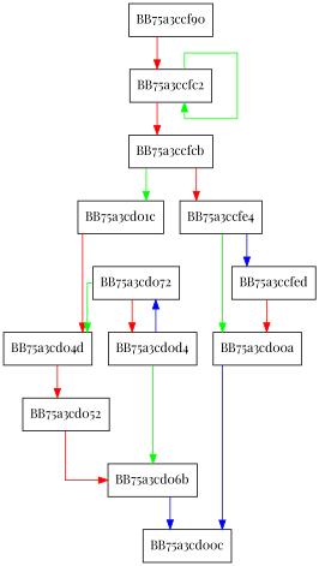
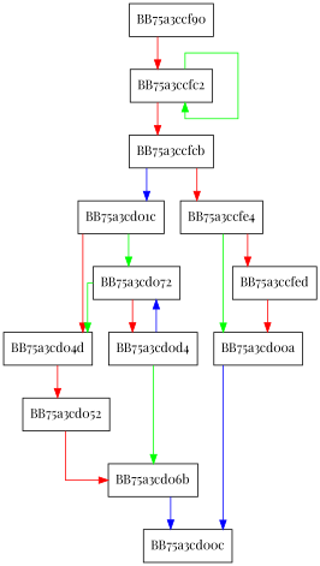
  digraph {
    fontname="Playfair Display"
    splines=ortho
    node [fontname="Playfair Display" shape=box]
    edge [color=red fontname="Playfair Display"]
    BB75a3ccf90
    BB75a3ccfc2
    BB75a3ccfcb
    BB75a3cd01c
    BB75a3ccfe4
    BB75a3cd072
    BB75a3cd04d
    BB75a3cd00a
    BB75a3ccfed
    BB75a3cd0d4
    BB75a3cd052
    BB75a3cd00c
    BB75a3cd06b
    BB75a3ccf90 -> BB75a3ccfc2
    BB75a3ccfc2 -> BB75a3ccfc2 [color=green]
    BB75a3ccfc2 -> BB75a3ccfcb
-   BB75a3ccfcb -> BB75a3cd01c [color=green]
+   BB75a3ccfcb -> BB75a3cd01c [color=blue]
    BB75a3ccfcb -> BB75a3ccfe4
+   BB75a3cd01c -> BB75a3cd072 [color=green]
    BB75a3cd01c -> BB75a3cd04d
    BB75a3ccfe4 -> BB75a3cd00a [color=green]
-   BB75a3ccfe4 -> BB75a3ccfed [color=blue]
+   BB75a3ccfe4 -> BB75a3ccfed
    BB75a3cd072 -> BB75a3cd04d [color=green]
    BB75a3cd072 -> BB75a3cd0d4
    BB75a3cd04d -> BB75a3cd052
    BB75a3cd00a -> BB75a3cd00c [color=blue]
    BB75a3ccfed -> BB75a3cd00a
    BB75a3cd0d4 -> BB75a3cd072 [color=blue]
    BB75a3cd0d4 -> BB75a3cd06b [color=green]
    BB75a3cd052 -> BB75a3cd06b
    BB75a3cd06b -> BB75a3cd00c [color=blue]
  }
